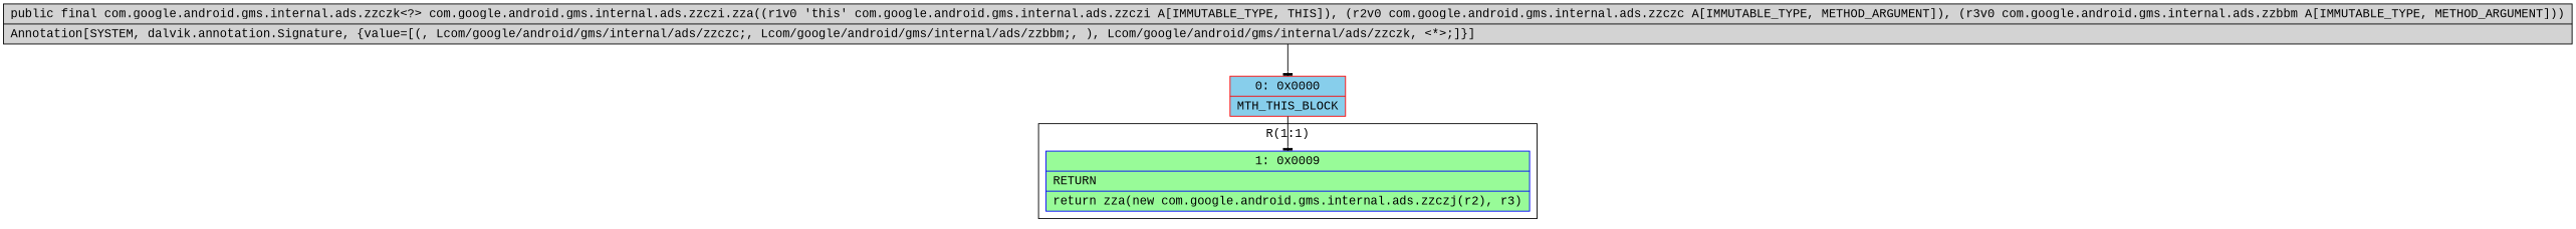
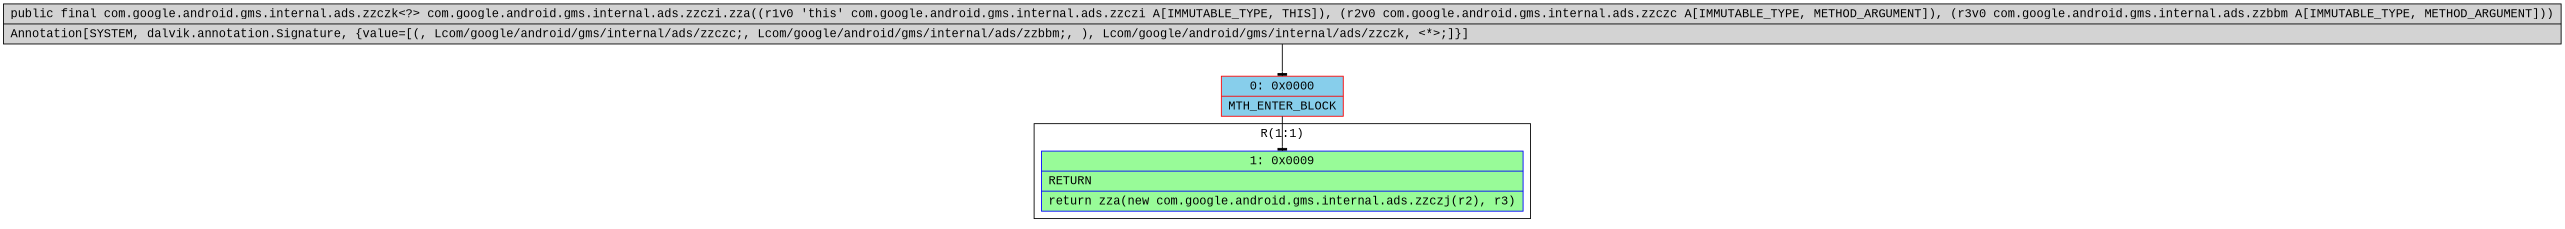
  digraph {
    fontname="Liberation Mono"
    node [shape=record style=filled fontname="Liberation Mono"]
    edge [arrowhead=tee fontname="Liberation Mono"]
    n1 [color=blue label="{1\:\ 0x0009|RETURN\l|return zza(new com.google.android.gms.internal.ads.zzczj(r2), r3)\l}" fillcolor=palegreen]
-   n2 [color=red label="{0\:\ 0x0000|MTH_THIS_BLOCK\l}" fillcolor=skyblue]
+   n2 [color=red label="{0\:\ 0x0000|MTH_ENTER_BLOCK\l}" fillcolor=skyblue]
    n3 [label="{public final com.google.android.gms.internal.ads.zzczk\<?\> com.google.android.gms.internal.ads.zzczi.zza((r1v0 'this' com.google.android.gms.internal.ads.zzczi A[IMMUTABLE_TYPE, THIS]), (r2v0 com.google.android.gms.internal.ads.zzczc A[IMMUTABLE_TYPE, METHOD_ARGUMENT]), (r3v0 com.google.android.gms.internal.ads.zzbbm A[IMMUTABLE_TYPE, METHOD_ARGUMENT]))  | Annotation[SYSTEM, dalvik.annotation.Signature, \{value=[(, Lcom\/google\/android\/gms\/internal\/ads\/zzczc;, Lcom\/google\/android\/gms\/internal\/ads\/zzbbm;, ), Lcom\/google\/android\/gms\/internal\/ads\/zzczk, \<*\>;]\}]\l}" fillcolor=lightgrey]
    subgraph cluster_1 {
      label="R(1:1)"
      n1
    }
    n2 -> n1
    n3 -> n2
  }
